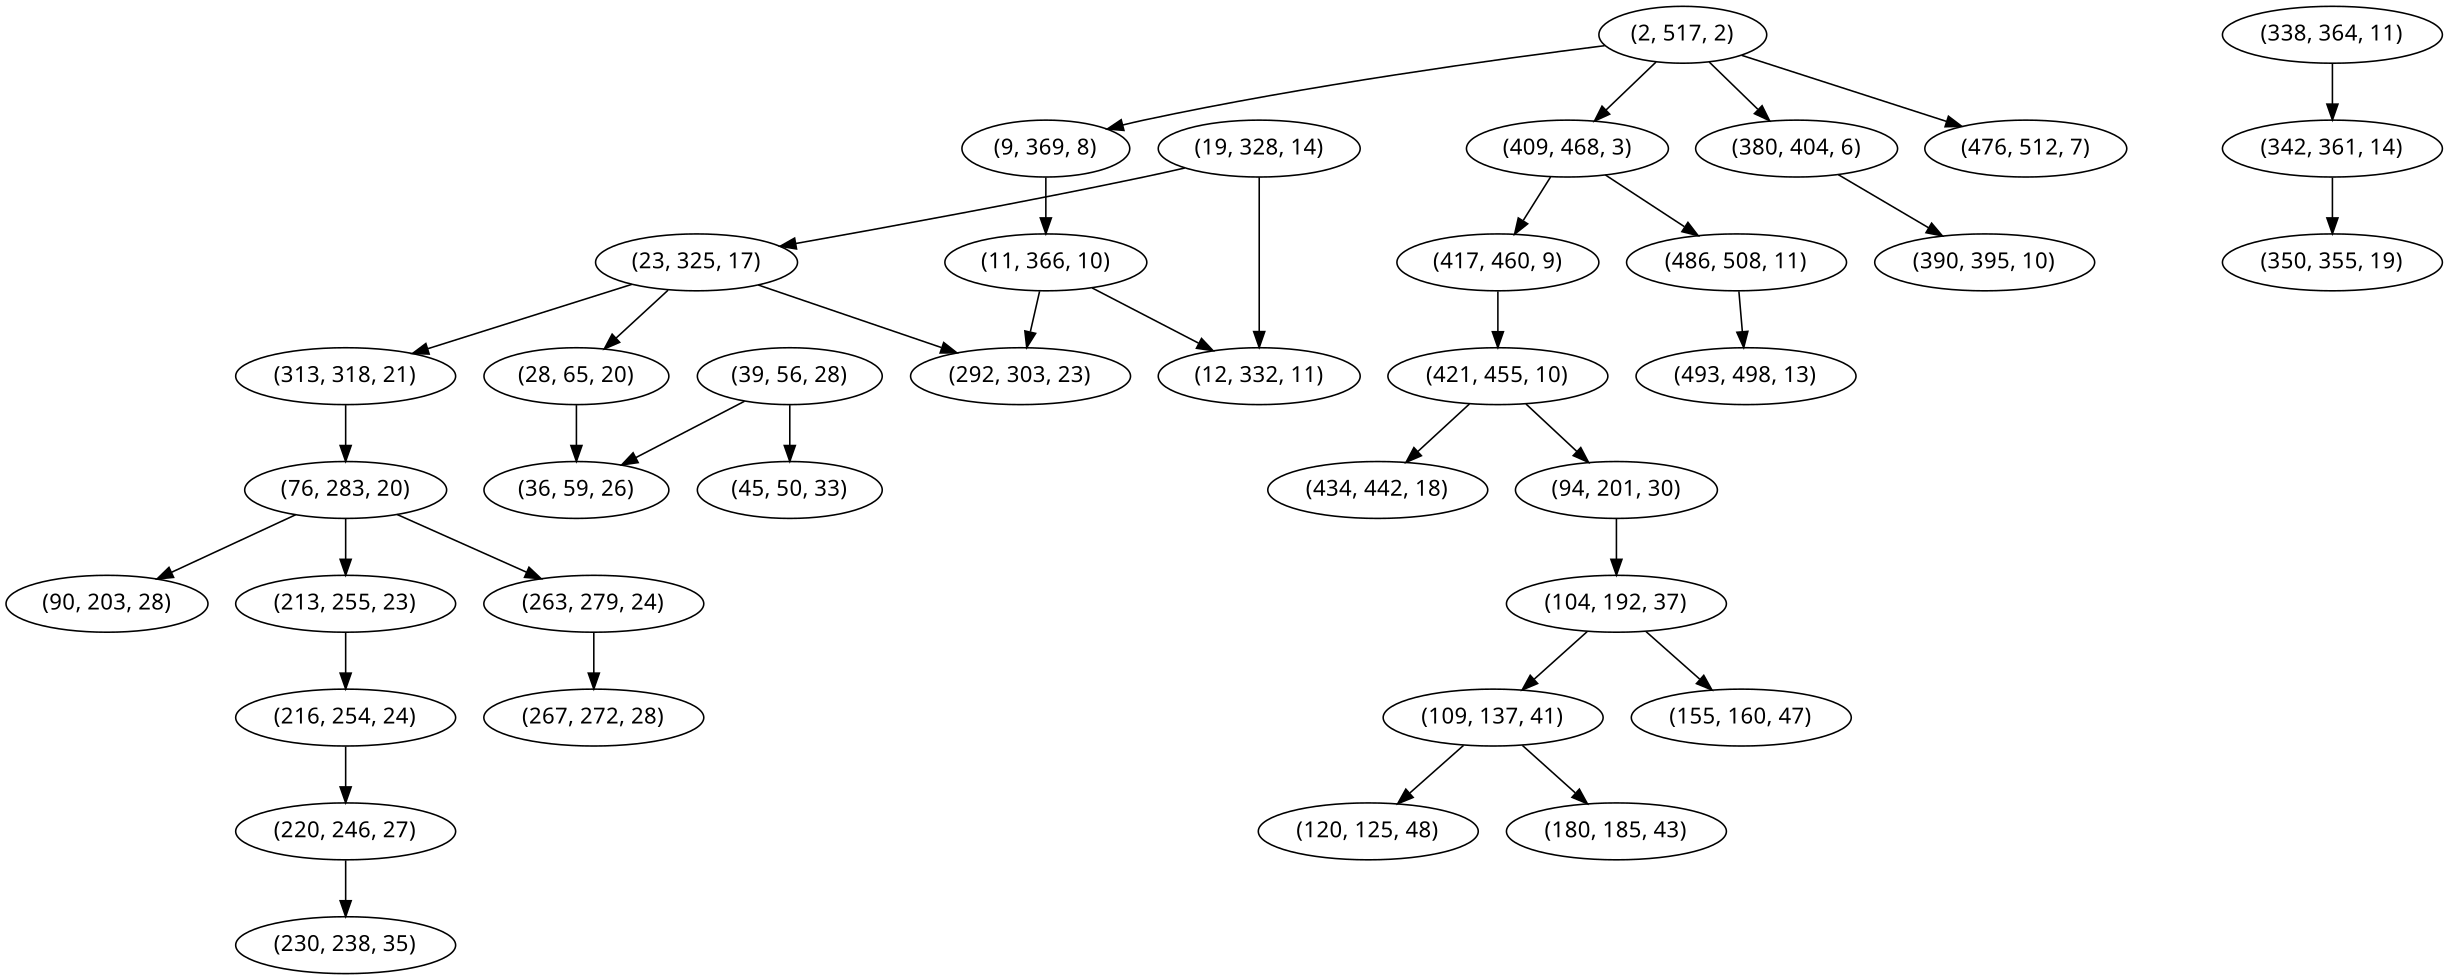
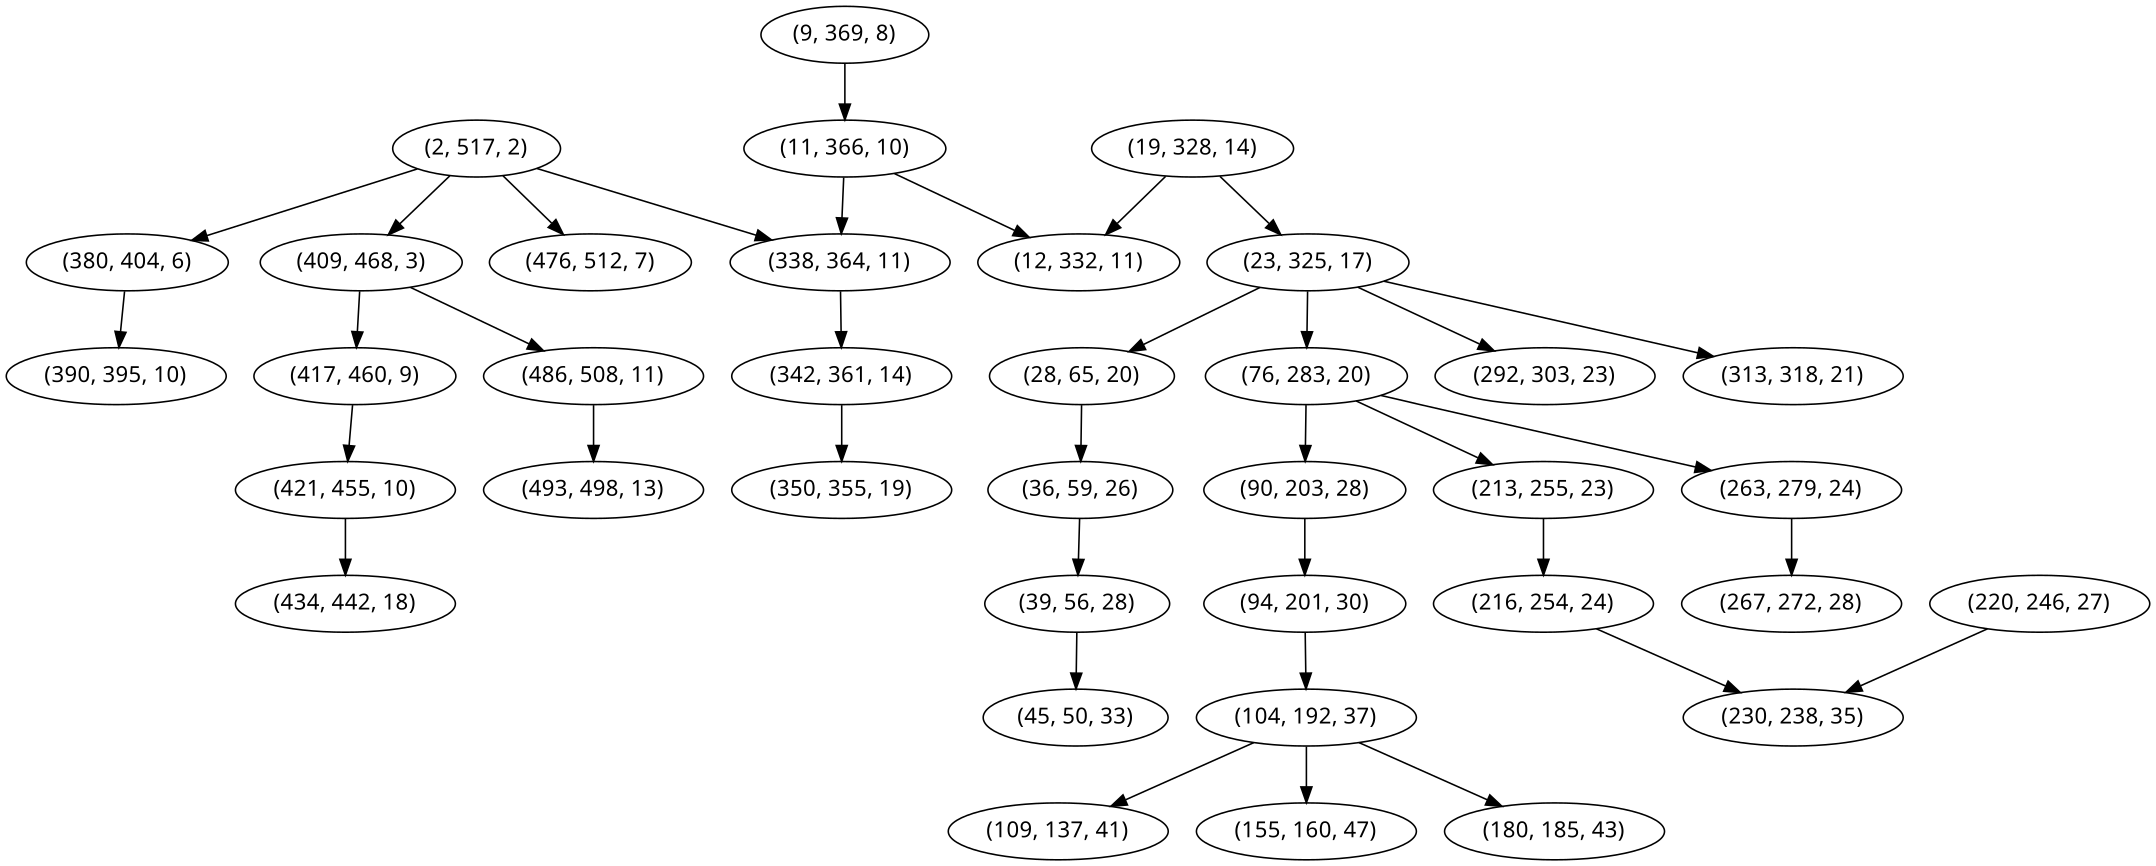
  digraph {
    fontname="Noto Sans"
    node [fontname="Noto Sans"]
    edge [fontname="Noto Sans"]
    "(2, 517, 2)"
    "(9, 369, 8)"
    "(380, 404, 6)"
    "(409, 468, 3)"
    "(476, 512, 7)"
    "(11, 366, 10)"
    "(390, 395, 10)"
    "(417, 460, 9)"
    "(486, 508, 11)"
    "(12, 332, 11)"
    "(338, 364, 11)"
    "(342, 361, 14)"
    "(19, 328, 14)"
    "(23, 325, 17)"
    "(28, 65, 20)"
    "(76, 283, 20)"
    "(292, 303, 23)"
    "(313, 318, 21)"
    "(36, 59, 26)"
    "(90, 203, 28)"
    "(213, 255, 23)"
    "(263, 279, 24)"
    "(39, 56, 28)"
    "(45, 50, 33)"
    "(94, 201, 30)"
    "(216, 254, 24)"
    "(267, 272, 28)"
    "(104, 192, 37)"
    "(109, 137, 41)"
    "(155, 160, 47)"
    "(180, 185, 43)"
-   "(120, 125, 48)"
    "(220, 246, 27)"
    "(230, 238, 35)"
    "(350, 355, 19)"
    "(421, 455, 10)"
    "(434, 442, 18)"
    "(493, 498, 13)"
-   "(2, 517, 2)" -> "(9, 369, 8)"
+   "(2, 517, 2)" -> "(338, 364, 11)"
    "(2, 517, 2)" -> "(380, 404, 6)"
    "(2, 517, 2)" -> "(409, 468, 3)"
    "(2, 517, 2)" -> "(476, 512, 7)"
    "(9, 369, 8)" -> "(11, 366, 10)"
    "(380, 404, 6)" -> "(390, 395, 10)"
    "(409, 468, 3)" -> "(417, 460, 9)"
    "(409, 468, 3)" -> "(486, 508, 11)"
    "(11, 366, 10)" -> "(12, 332, 11)"
-   "(11, 366, 10)" -> "(292, 303, 23)"
+   "(11, 366, 10)" -> "(338, 364, 11)"
    "(417, 460, 9)" -> "(421, 455, 10)"
    "(486, 508, 11)" -> "(493, 498, 13)"
    "(338, 364, 11)" -> "(342, 361, 14)"
    "(342, 361, 14)" -> "(350, 355, 19)"
    "(19, 328, 14)" -> "(12, 332, 11)"
    "(19, 328, 14)" -> "(23, 325, 17)"
    "(23, 325, 17)" -> "(28, 65, 20)"
-   "(313, 318, 21)" -> "(76, 283, 20)"
+   "(23, 325, 17)" -> "(76, 283, 20)"
    "(23, 325, 17)" -> "(292, 303, 23)"
    "(23, 325, 17)" -> "(313, 318, 21)"
    "(28, 65, 20)" -> "(36, 59, 26)"
    "(76, 283, 20)" -> "(90, 203, 28)"
    "(76, 283, 20)" -> "(213, 255, 23)"
    "(76, 283, 20)" -> "(263, 279, 24)"
-   "(39, 56, 28)" -> "(36, 59, 26)"
-   "(421, 455, 10)" -> "(94, 201, 30)"
+   "(36, 59, 26)" -> "(39, 56, 28)"
+   "(90, 203, 28)" -> "(94, 201, 30)"
    "(213, 255, 23)" -> "(216, 254, 24)"
    "(263, 279, 24)" -> "(267, 272, 28)"
    "(39, 56, 28)" -> "(45, 50, 33)"
    "(94, 201, 30)" -> "(104, 192, 37)"
-   "(216, 254, 24)" -> "(220, 246, 27)"
+   "(216, 254, 24)" -> "(230, 238, 35)"
    "(104, 192, 37)" -> "(109, 137, 41)"
    "(104, 192, 37)" -> "(155, 160, 47)"
-   "(109, 137, 41)" -> "(180, 185, 43)"
-   "(109, 137, 41)" -> "(120, 125, 48)"
+   "(104, 192, 37)" -> "(180, 185, 43)"
    "(220, 246, 27)" -> "(230, 238, 35)"
    "(421, 455, 10)" -> "(434, 442, 18)"
  }
